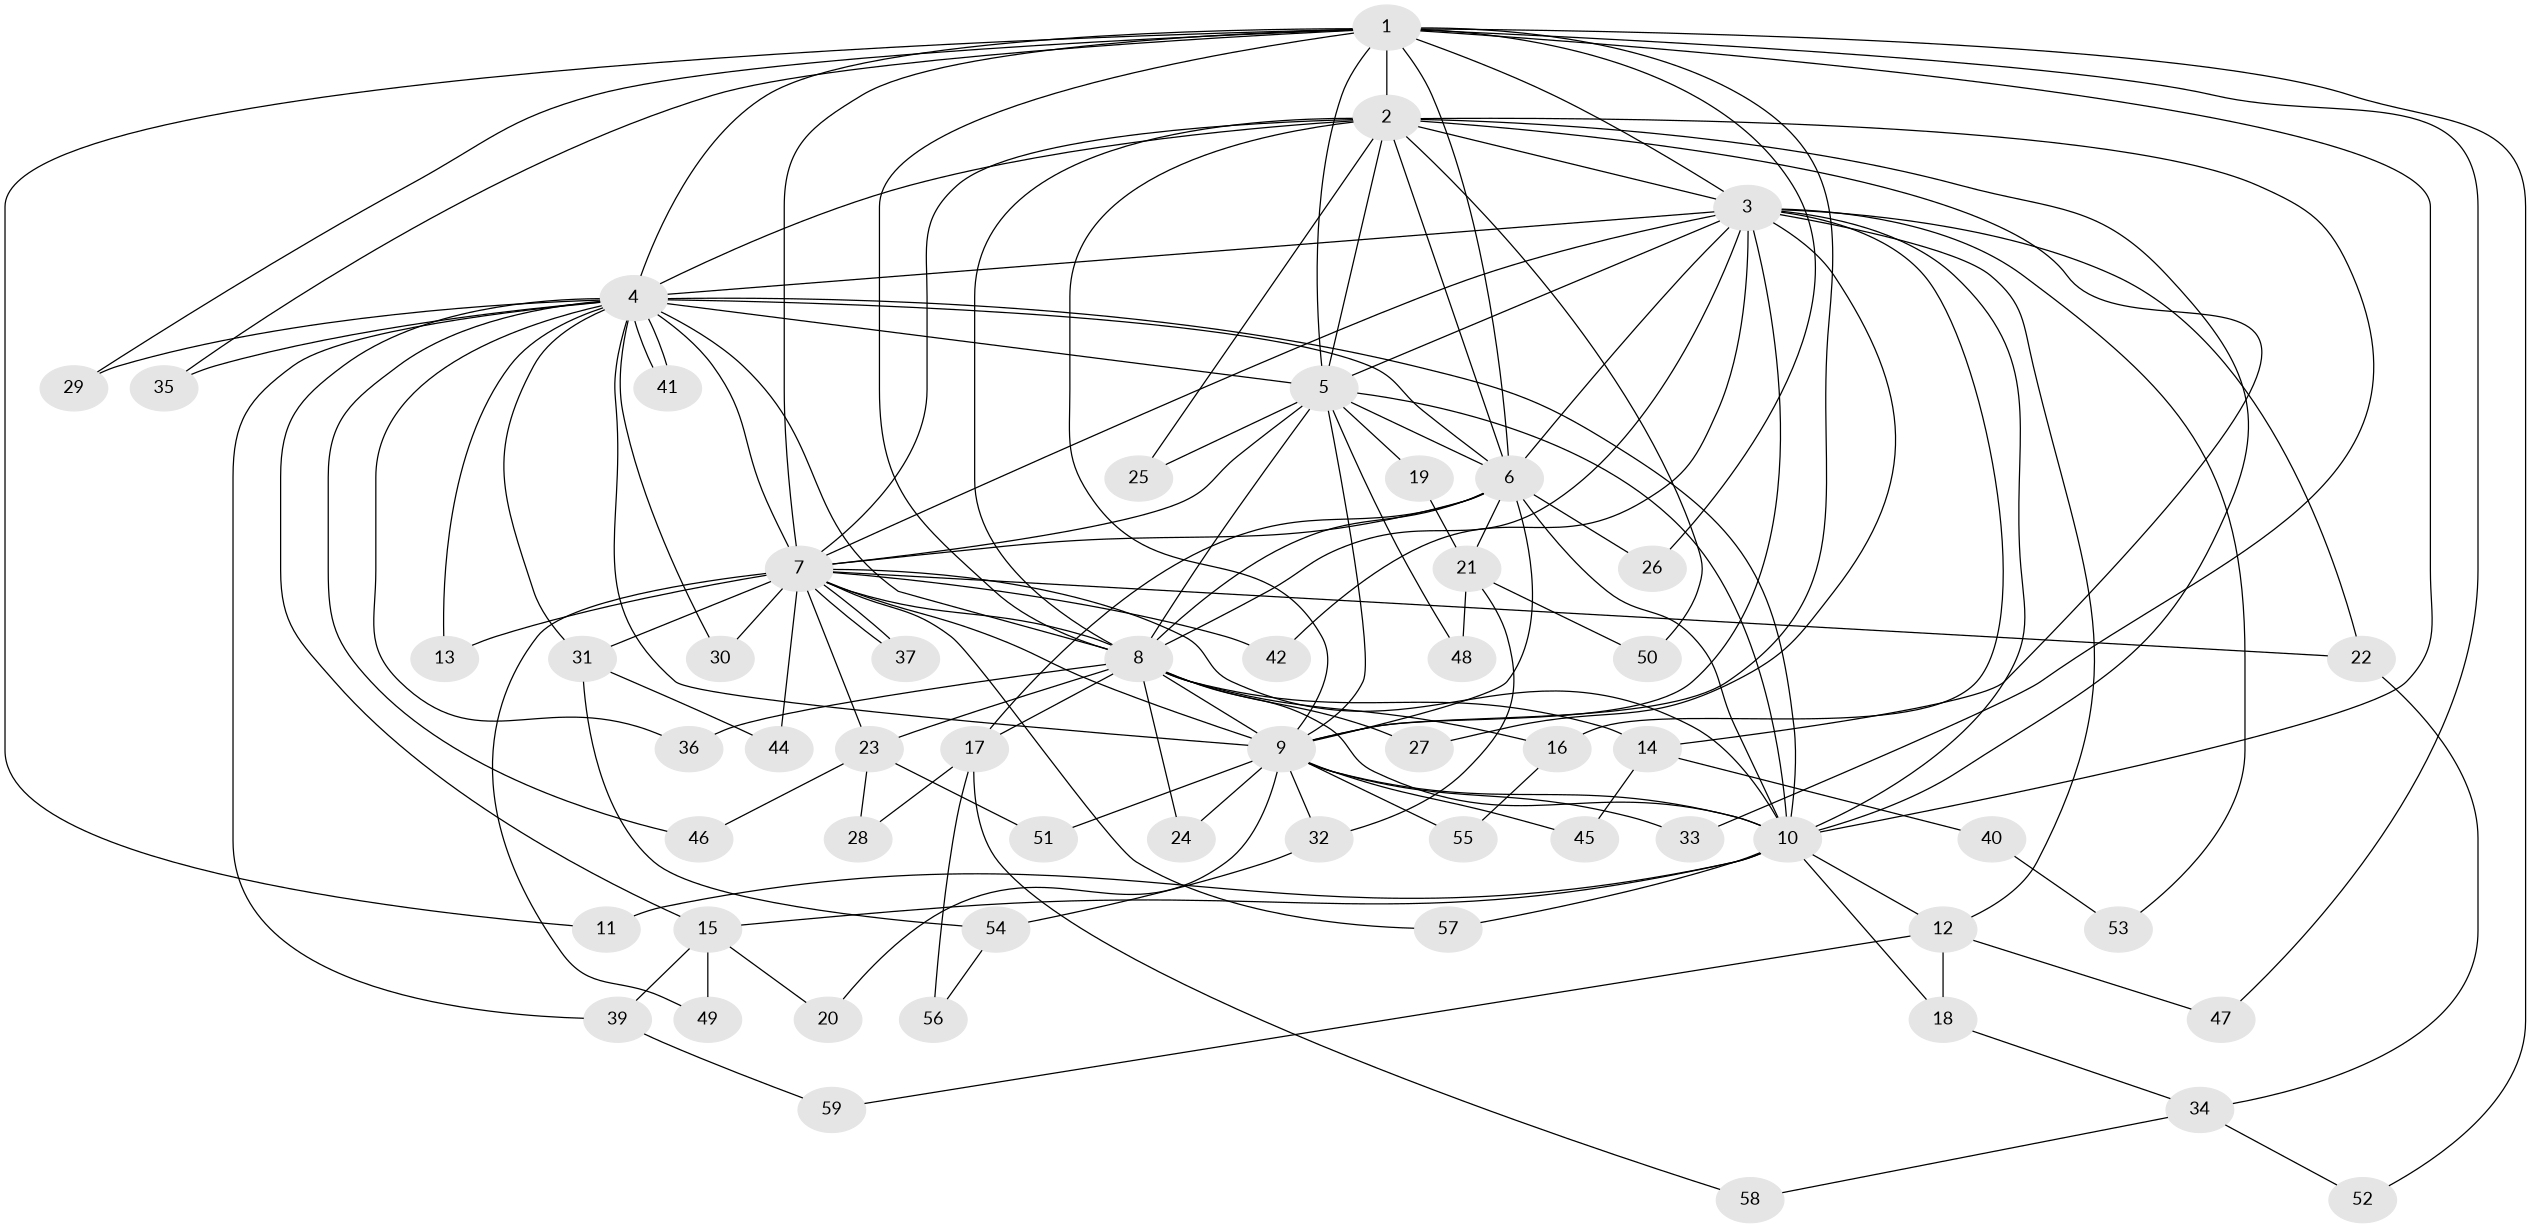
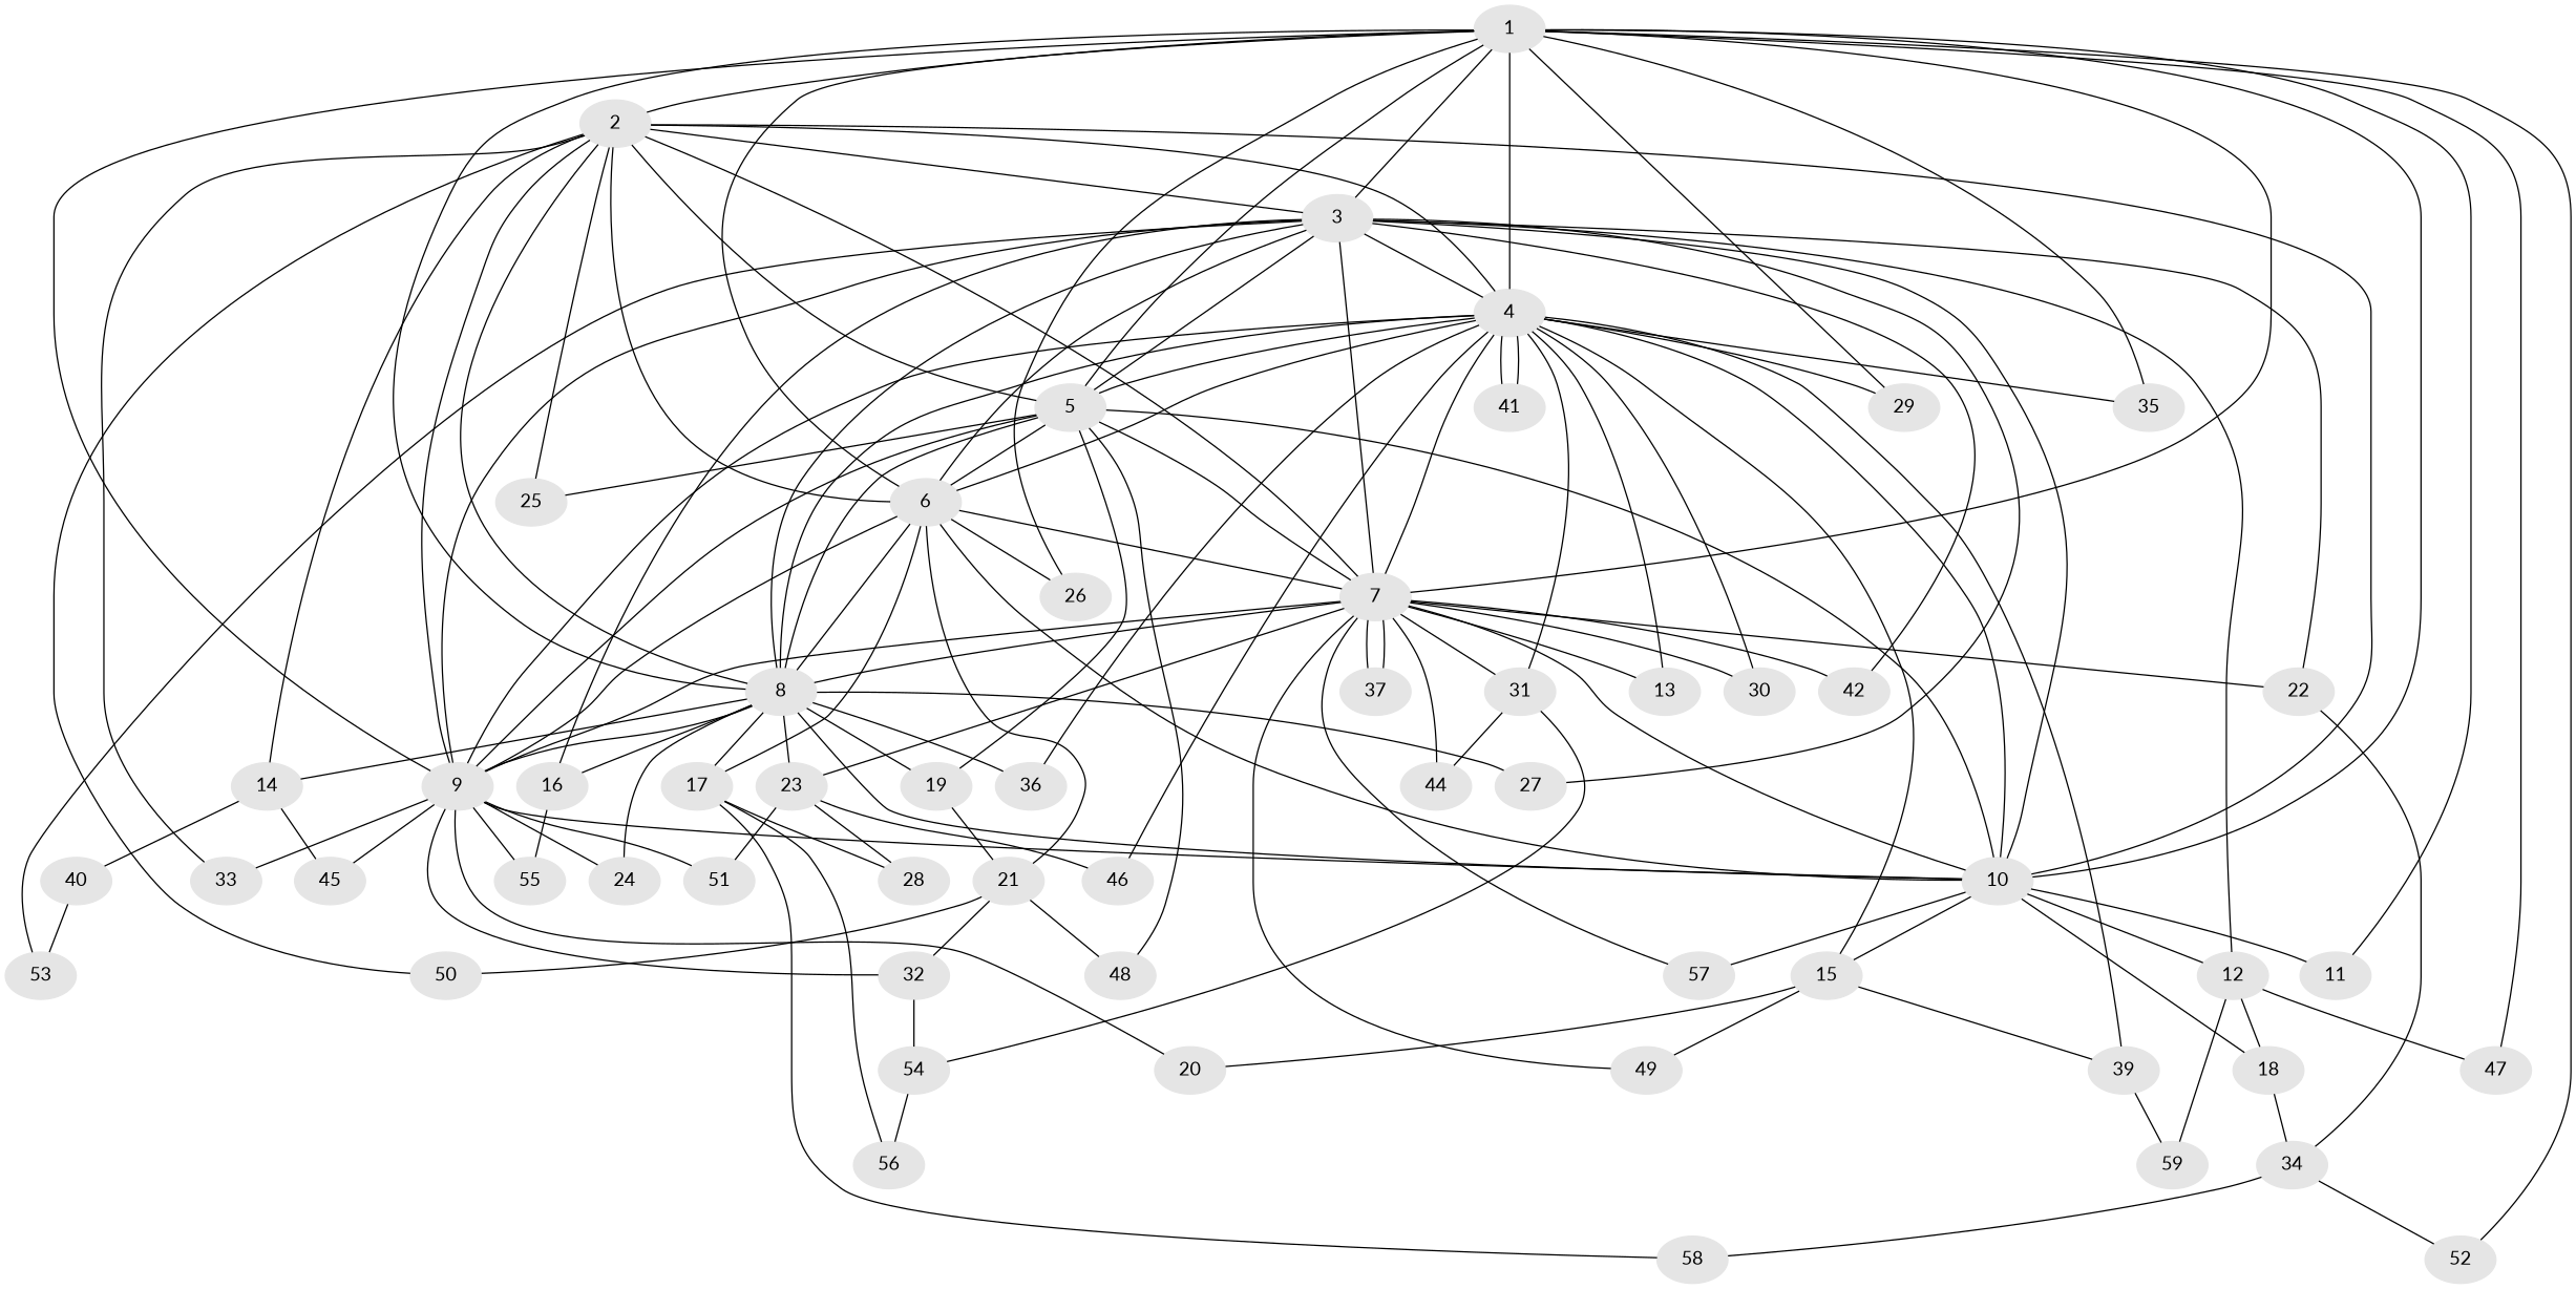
  graph {
    fontname=Lato
    node [color=gray90 fontname=Lato style=filled]
    edge [fontname=Lato]
    1
    2
    3
    4
    5
    6
    7
    8
    9
    10
    11
    26
    29
    35
    47
    52
    14
    25
    33
    50
    12
    16
    22
    27
    42
    53
    13
    15
    30
    31
    36
    39
    41
    46
    19
    48
    17
    21
    23
    37
    44
    49
    57
    24
    20
    32
    45
    51
    55
    18
    40
    59
    34
    54
    28
    56
    58
    1 -- 2
    1 -- 3
    1 -- 4
    1 -- 5
    1 -- 6
    1 -- 7
    1 -- 8
    1 -- 9
    1 -- 10
    1 -- 11
    1 -- 26
    1 -- 29
    1 -- 35
    1 -- 47
    1 -- 52
    2 -- 3
    2 -- 4
    2 -- 5
    2 -- 6
    2 -- 7
    2 -- 8
    2 -- 9
    2 -- 10
    2 -- 14
    2 -- 25
    2 -- 33
    2 -- 50
    3 -- 4
    3 -- 5
    3 -- 6
    3 -- 7
    3 -- 8
    3 -- 9
    3 -- 10
    3 -- 12
    3 -- 16
    3 -- 22
    3 -- 27
    3 -- 42
    3 -- 53
    4 -- 5
    4 -- 6
    4 -- 7
    4 -- 8
    4 -- 9
    4 -- 10
    4 -- 29
    4 -- 35
    4 -- 13
    4 -- 15
    4 -- 30
    4 -- 31
    4 -- 36
    4 -- 39
    4 -- 41
    4 -- 41
    4 -- 46
    5 -- 6
    5 -- 7
    5 -- 8
    5 -- 9
    5 -- 10
    5 -- 25
    5 -- 19
    5 -- 48
    6 -- 7
    6 -- 8
    6 -- 9
    6 -- 10
    6 -- 26
    6 -- 17
    6 -- 21
    7 -- 8
    7 -- 9
    7 -- 10
    7 -- 22
    7 -- 42
    7 -- 13
    7 -- 30
    7 -- 31
    7 -- 23
    7 -- 37
    7 -- 37
    7 -- 44
    7 -- 49
    7 -- 57
    8 -- 9
    8 -- 10
    8 -- 14
    8 -- 16
    8 -- 27
    8 -- 36
+   8 -- 19
    8 -- 17
    8 -- 23
    8 -- 24
    9 -- 10
    9 -- 33
    9 -- 24
    9 -- 20
    9 -- 32
    9 -- 45
    9 -- 51
    9 -- 55
    10 -- 11
    10 -- 12
    10 -- 15
    10 -- 57
    10 -- 18
    14 -- 45
    14 -- 40
    12 -- 47
    12 -- 18
    12 -- 59
    16 -- 55
    22 -- 34
    15 -- 39
    15 -- 49
    15 -- 20
    31 -- 44
    31 -- 54
    39 -- 59
    19 -- 21
    17 -- 28
    17 -- 56
    17 -- 58
    21 -- 50
    21 -- 48
    21 -- 32
    23 -- 46
    23 -- 51
    23 -- 28
    32 -- 54
    18 -- 34
    40 -- 53
    34 -- 52
    34 -- 58
    54 -- 56
  }
